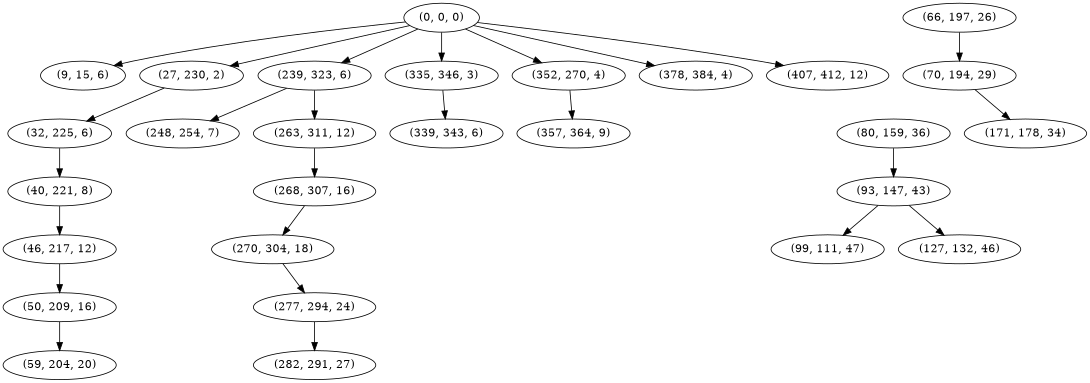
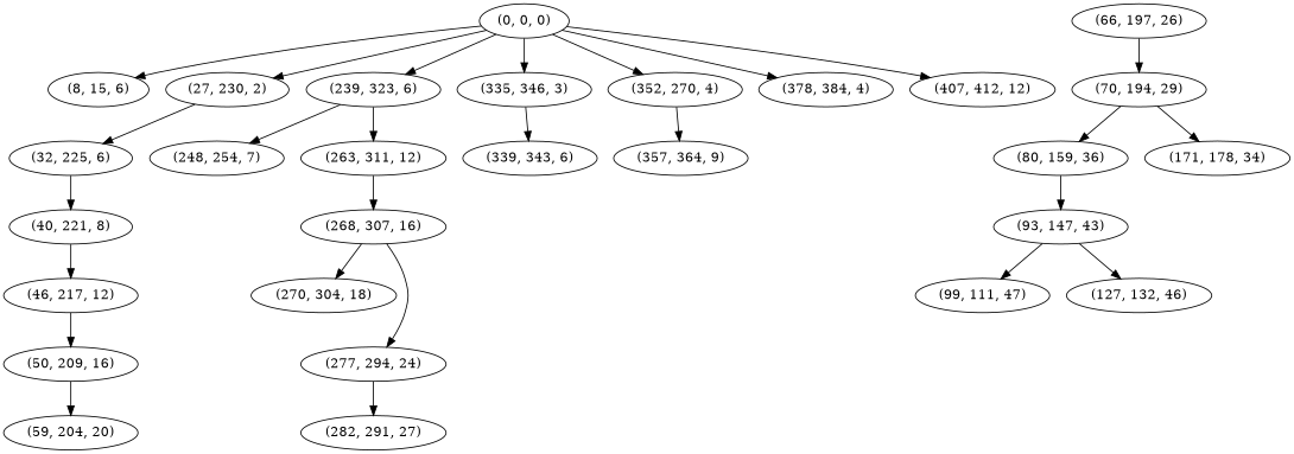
  digraph {
    "(0, 0, 0)"
-   "(9, 15, 6)"
+   "(9, 15, 6)" [label="(8, 15, 6)"]
    "(27, 230, 2)"
    "(239, 323, 6)"
    "(335, 346, 3)"
    n6 [label="(352, 270, 4)"]
    "(378, 384, 4)"
    "(407, 412, 12)"
    "(32, 225, 6)"
    n10 [label="(248, 254, 7)"]
    "(263, 311, 12)"
    "(339, 343, 6)"
    "(357, 364, 9)"
    "(40, 221, 8)"
    "(46, 217, 12)"
    "(50, 209, 16)"
    "(59, 204, 20)"
    "(66, 197, 26)"
    "(70, 194, 29)"
    "(80, 159, 36)"
    "(171, 178, 34)"
    "(93, 147, 43)"
    "(99, 111, 47)"
    "(127, 132, 46)"
    "(268, 307, 16)"
    "(270, 304, 18)"
    "(277, 294, 24)"
    "(282, 291, 27)"
    "(0, 0, 0)" -> "(9, 15, 6)"
    "(0, 0, 0)" -> "(27, 230, 2)"
    "(0, 0, 0)" -> "(239, 323, 6)"
    "(0, 0, 0)" -> "(335, 346, 3)"
    "(0, 0, 0)" -> n6
    "(0, 0, 0)" -> "(378, 384, 4)"
    "(0, 0, 0)" -> "(407, 412, 12)"
    "(27, 230, 2)" -> "(32, 225, 6)"
    "(239, 323, 6)" -> n10
    "(239, 323, 6)" -> "(263, 311, 12)"
    "(335, 346, 3)" -> "(339, 343, 6)"
    n6 -> "(357, 364, 9)"
    "(32, 225, 6)" -> "(40, 221, 8)"
    "(263, 311, 12)" -> "(268, 307, 16)"
    "(40, 221, 8)" -> "(46, 217, 12)"
    "(46, 217, 12)" -> "(50, 209, 16)"
    "(50, 209, 16)" -> "(59, 204, 20)"
    "(66, 197, 26)" -> "(70, 194, 29)"
+   "(70, 194, 29)" -> "(80, 159, 36)"
    "(70, 194, 29)" -> "(171, 178, 34)"
    "(80, 159, 36)" -> "(93, 147, 43)"
    "(93, 147, 43)" -> "(99, 111, 47)"
    "(93, 147, 43)" -> "(127, 132, 46)"
    "(268, 307, 16)" -> "(270, 304, 18)"
-   "(270, 304, 18)" -> "(277, 294, 24)"
+   "(268, 307, 16)" -> "(277, 294, 24)"
    "(277, 294, 24)" -> "(282, 291, 27)"
  }
